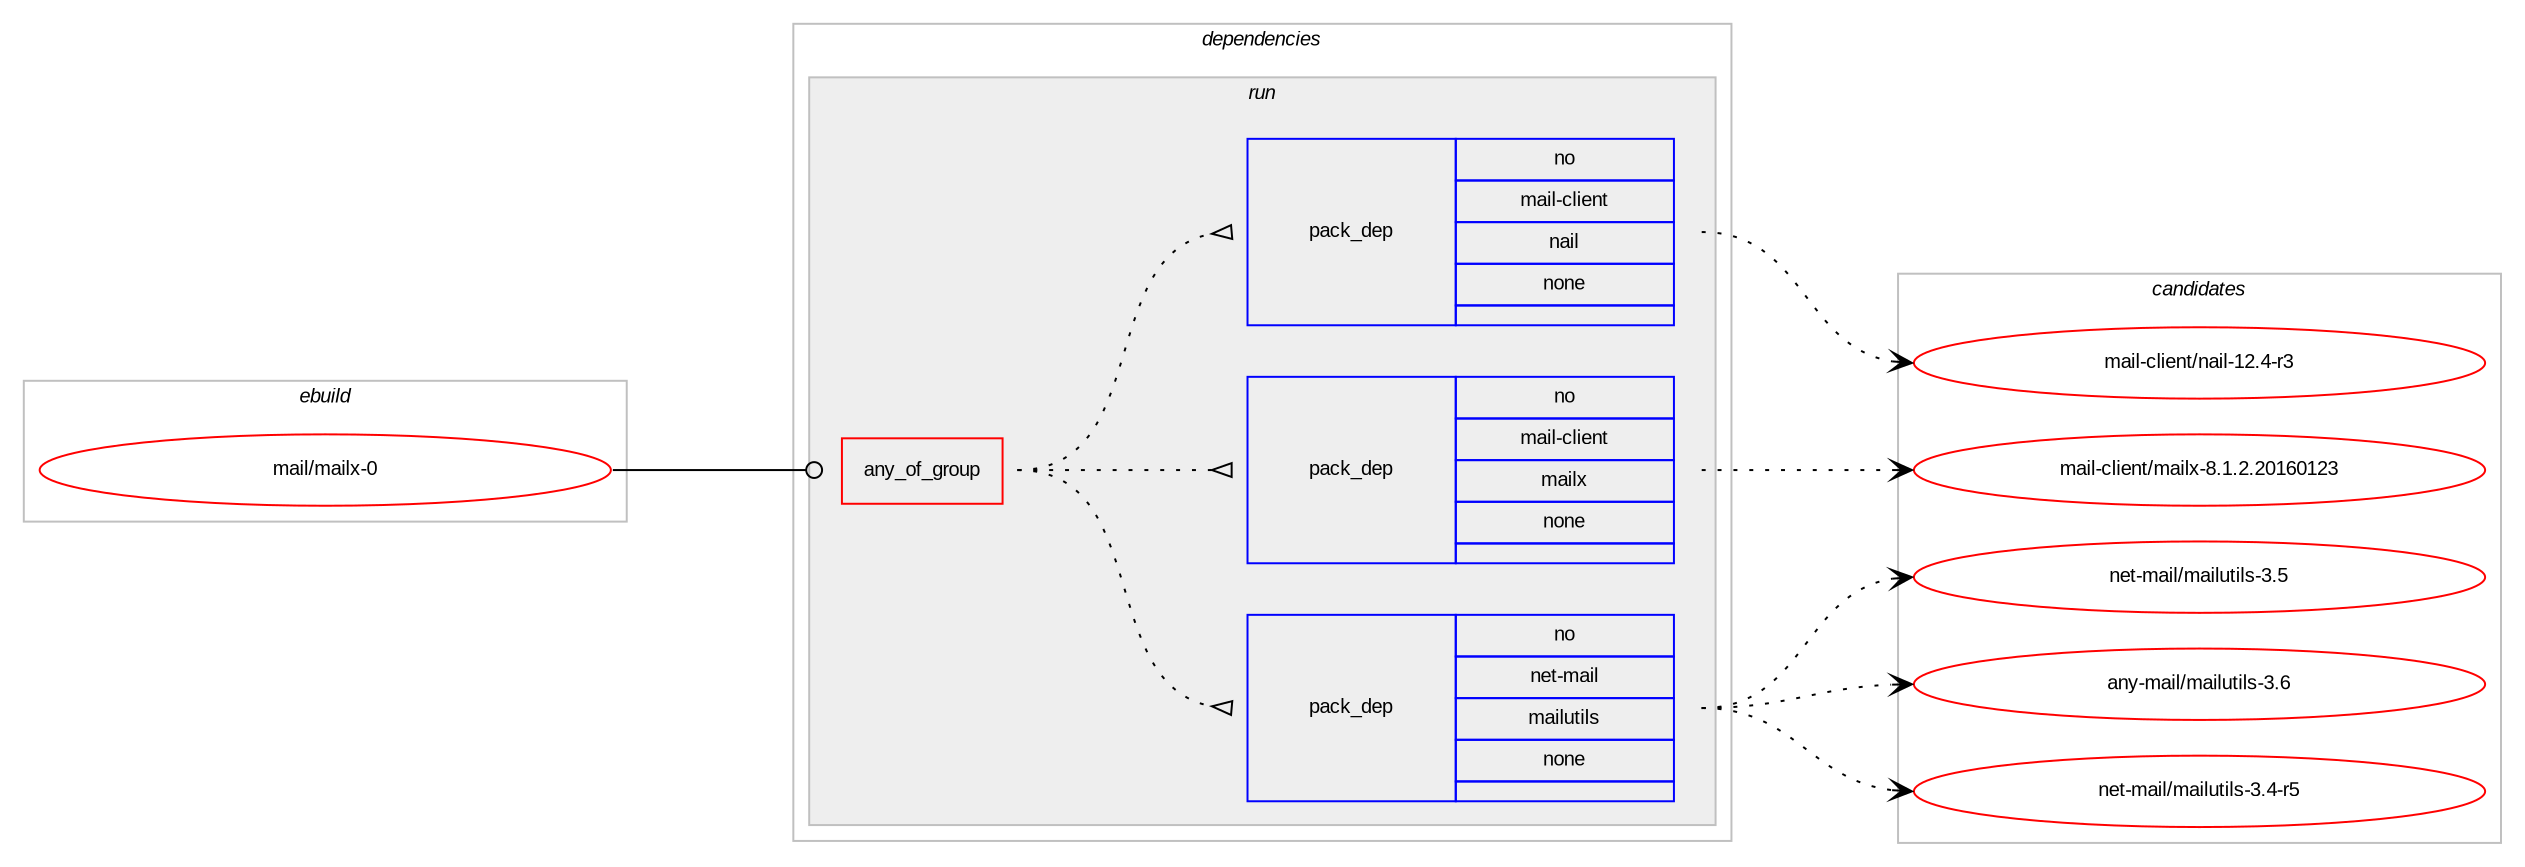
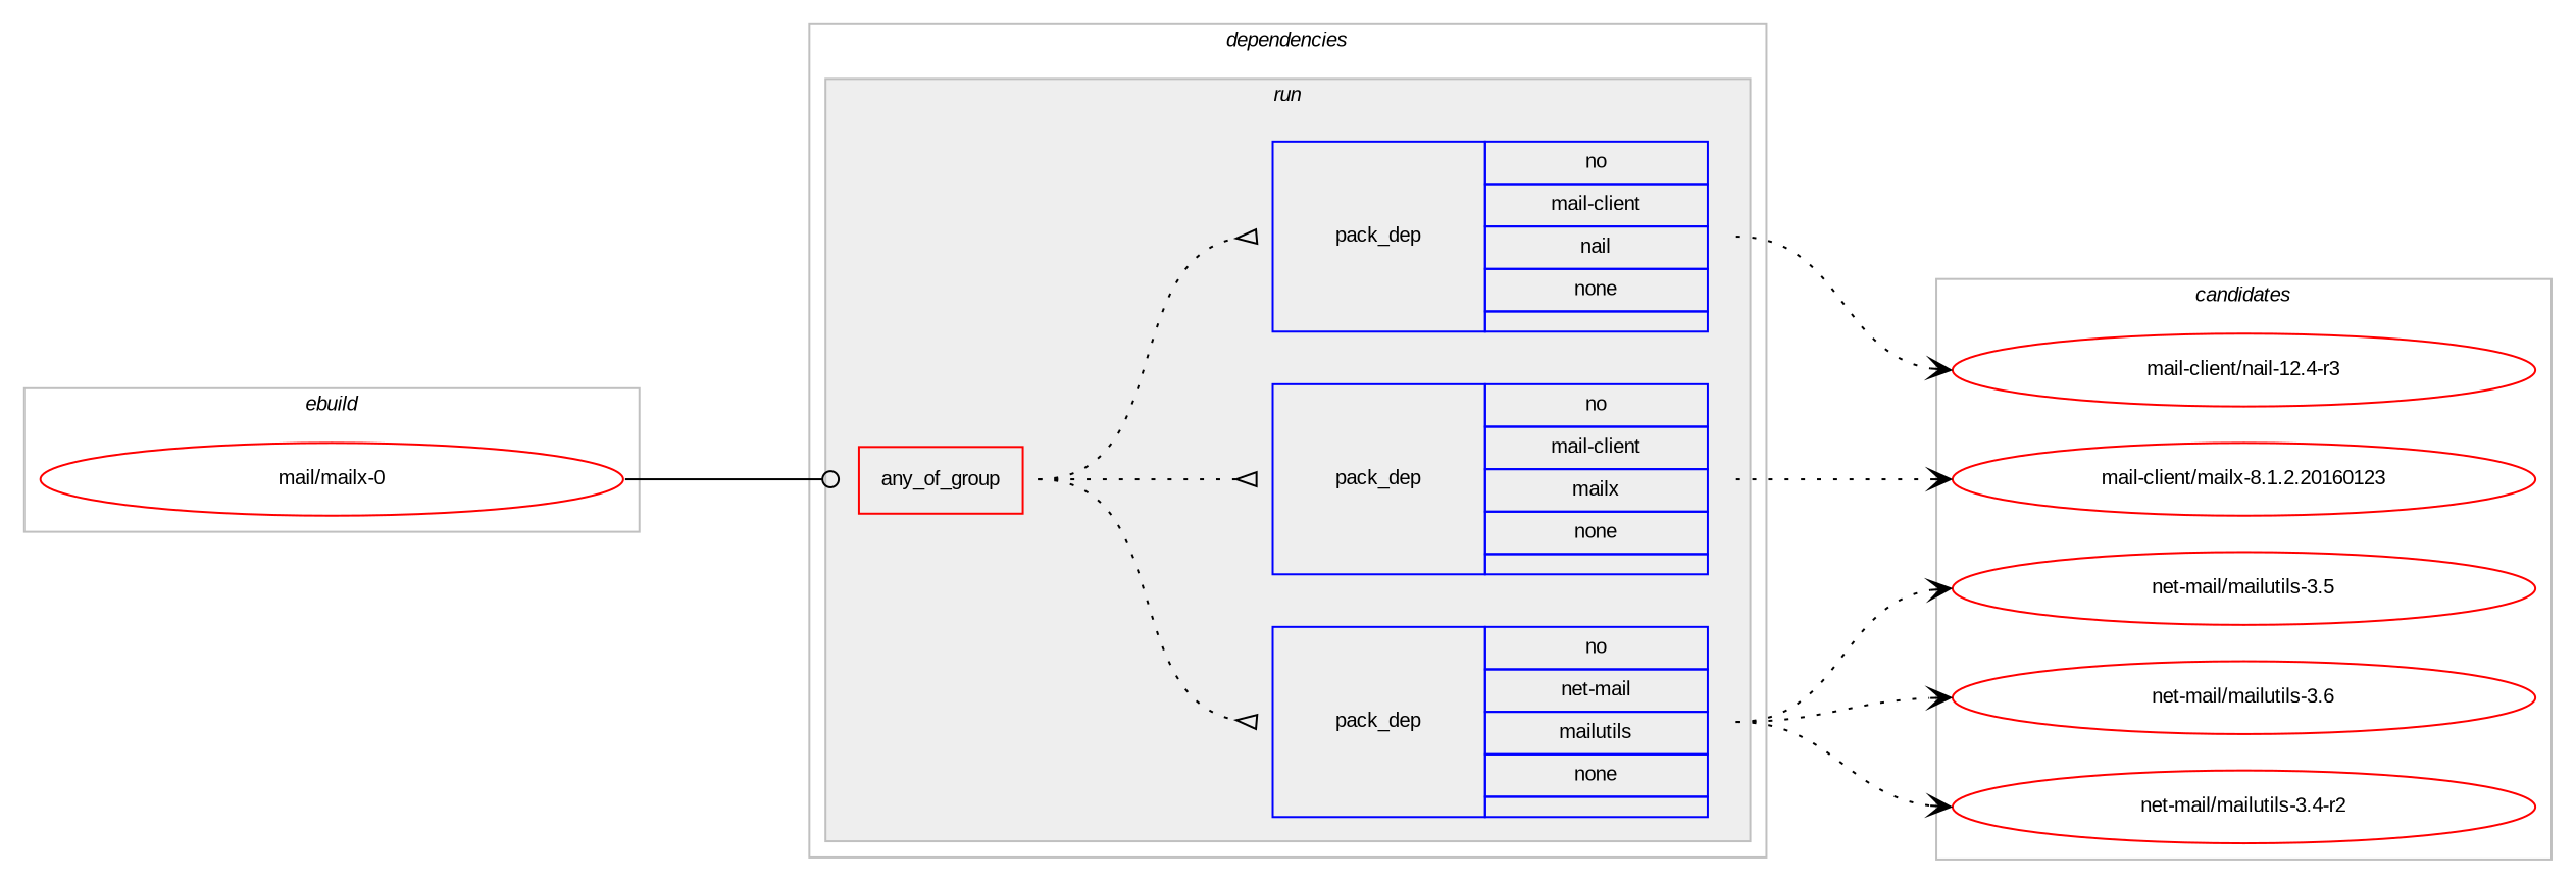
  digraph {
    compound=true
    concentrate=true
    fontname="Liberation Sans"
    fontsize=10
    newrank=true
    rankdir=LR
    ranksep=1.5
    node [color=red fontname="Liberation Sans" fontsize=10]
    edge [arrowhead=vee fontname="Liberation Sans" headport=w style=dotted tailport=e weight=100]
    n1 [label="mail/mailx-0" width=4]
    n2 [color=blue label=<<TABLE BORDER="0" CELLBORDER="1" CELLSPACING="0" CELLPADDING="4" WIDTH="220"><TR><TD ROWSPAN="6" CELLPADDING="30">pack_dep</TD></TR><TR><TD WIDTH="110">no</TD></TR><TR><TD>net-mail</TD></TR><TR><TD>mailutils</TD></TR><TR><TD>none</TD></TR><TR><TD></TD></TR></TABLE>> shape=none]
    n3 [color=blue label=<<TABLE BORDER="0" CELLBORDER="1" CELLSPACING="0" CELLPADDING="4" WIDTH="220"><TR><TD ROWSPAN="6" CELLPADDING="30">pack_dep</TD></TR><TR><TD WIDTH="110">no</TD></TR><TR><TD>mail-client</TD></TR><TR><TD>mailx</TD></TR><TR><TD>none</TD></TR><TR><TD></TD></TR></TABLE>> shape=none]
    n4 [color=blue label=<<TABLE BORDER="0" CELLBORDER="1" CELLSPACING="0" CELLPADDING="4" WIDTH="220"><TR><TD ROWSPAN="6" CELLPADDING="30">pack_dep</TD></TR><TR><TD WIDTH="110">no</TD></TR><TR><TD>mail-client</TD></TR><TR><TD>nail</TD></TR><TR><TD>none</TD></TR><TR><TD></TD></TR></TABLE>> shape=none]
    n5 [label=<<TABLE BORDER="0" CELLBORDER="1" CELLSPACING="0" CELLPADDING="4"><TR><TD CELLPADDING="10">any_of_group</TD></TR></TABLE>> shape=none]
    n6 [label="mail-client/mailx-8.1.2.20160123" width=4]
    n7 [label="mail-client/nail-12.4-r3" width=4]
-   n8 [label="net-mail/mailutils-3.4-r5" width=4]
+   n8 [label="net-mail/mailutils-3.4-r2" width=4]
    n9 [label="net-mail/mailutils-3.5" width=4]
-   n10 [label="any-mail/mailutils-3.6" width=4]
+   n10 [label="net-mail/mailutils-3.6" width=4]
    subgraph cluster_1 {
      color=gray
      label=<<i>ebuild</i>>
      rank=same
      n1
    }
    subgraph cluster_2 {
      color=gray
      label=<<i>dependencies</i>>
      subgraph cluster_3 {
        color=gray
        fillcolor="#eeeeee"
        label=<<i>compile</i>>
        style=filled
      }
      subgraph cluster_4 {
        color=gray
        fillcolor="#eeeeee"
        label=<<i>compile and run</i>>
        style=filled
      }
      subgraph cluster_5 {
        color=gray
        fillcolor="#eeeeee"
        label=<<i>run</i>>
        style=filled
        subgraph sub_6 {
          color=gray
          fillcolor="#eeeeee"
          label=<<i>run</i>>
          style=filled
          n5
          subgraph sub_7 {
            color=gray
            fillcolor="#eeeeee"
            label=<<i>run</i>>
            style=filled
            n2
          }
          subgraph sub_8 {
            color=gray
            fillcolor="#eeeeee"
            label=<<i>run</i>>
            style=filled
            n3
          }
          subgraph sub_9 {
            color=gray
            fillcolor="#eeeeee"
            label=<<i>run</i>>
            style=filled
            n4
          }
        }
      }
    }
    subgraph cluster_10 {
      color=gray
      label=<<i>candidates</i>>
      rank=same
      subgraph sub_11 {
        color=black
        label=<<i>candidates</i>>
        nodesep=1
        rank=same
        n6
      }
      subgraph sub_12 {
        color=black
        label=<<i>candidates</i>>
        nodesep=1
        rank=same
        n7
      }
      subgraph sub_13 {
        color=black
        label=<<i>candidates</i>>
        nodesep=1
        rank=same
        n8
        n9
        n10
      }
    }
    n1 -> n5 [arrowhead=odot style=solid weight=20]
    n2 -> n8
    n2 -> n9
    n2 -> n10
    n3 -> n6
    n4 -> n7
    n5 -> n2 [arrowhead=oinv weight=20]
    n5 -> n3 [arrowhead=oinv weight=20]
    n5 -> n4 [arrowhead=oinv weight=20]
  }
